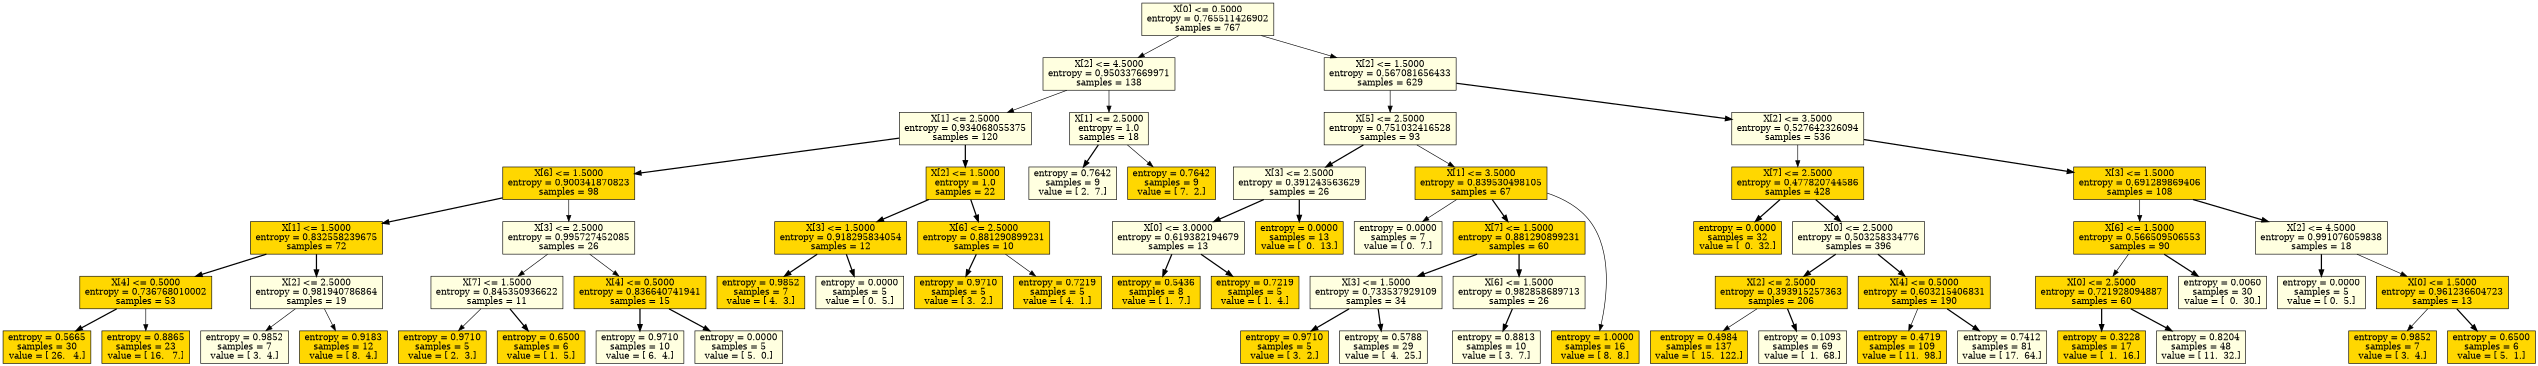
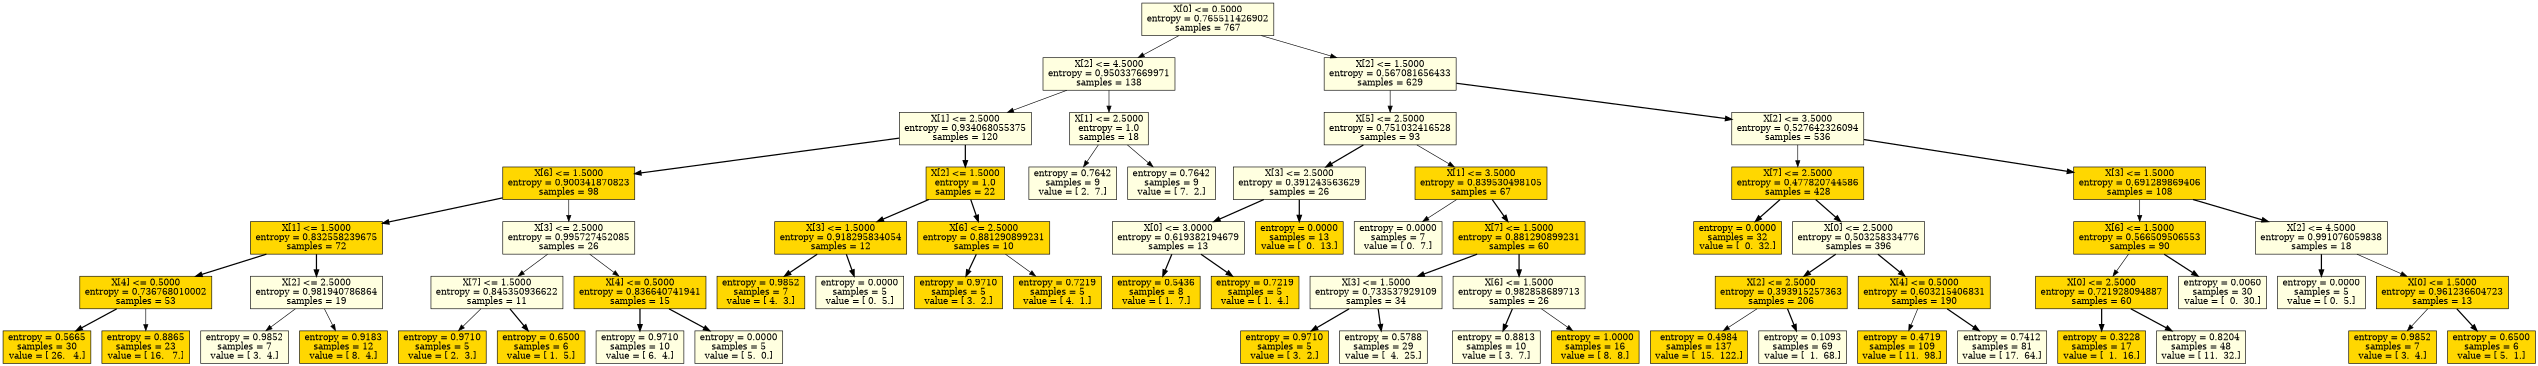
  digraph {
    node [fillcolor=gold shape=box style=filled]
    edge [style=bold]
    n1 [fillcolor=lightyellow label="X[0] <= 0.5000\nentropy = 0.765511426902\nsamples = 767"]
    n2 [fillcolor=lightyellow label="X[2] <= 4.5000\nentropy = 0.950337669971\nsamples = 138"]
    n3 [fillcolor=lightyellow label="X[2] <= 1.5000\nentropy = 0.567081656433\nsamples = 629"]
    n4 [fillcolor=lightyellow label="X[1] <= 2.5000\nentropy = 0.934068055375\nsamples = 120"]
    n5 [fillcolor=lightyellow label="X[1] <= 2.5000\nentropy = 1.0\nsamples = 18"]
    n6 [fillcolor=lightyellow label="X[5] <= 2.5000\nentropy = 0.751032416528\nsamples = 93"]
    n7 [fillcolor=lightyellow label="X[2] <= 3.5000\nentropy = 0.527642326094\nsamples = 536"]
    n8 [label="X[6] <= 1.5000\nentropy = 0.900341870823\nsamples = 98"]
    n9 [label="X[2] <= 1.5000\nentropy = 1.0\nsamples = 22"]
    n10 [fillcolor=lightyellow label="entropy = 0.7642\nsamples = 9\nvalue = [ 2.  7.]"]
-   n11 [label="entropy = 0.7642\nsamples = 9\nvalue = [ 7.  2.]"]
+   n11 [fillcolor=lightyellow label="entropy = 0.7642\nsamples = 9\nvalue = [ 7.  2.]"]
    n12 [fillcolor=lightyellow label="X[3] <= 2.5000\nentropy = 0.995727452085\nsamples = 26"]
    n13 [label="X[1] <= 1.5000\nentropy = 0.832558239675\nsamples = 72"]
    n14 [label="X[6] <= 2.5000\nentropy = 0.881290899231\nsamples = 10"]
    n15 [label="X[3] <= 1.5000\nentropy = 0.918295834054\nsamples = 12"]
    n16 [label="X[4] <= 0.5000\nentropy = 0.836640741941\nsamples = 15"]
    n17 [fillcolor=lightyellow label="X[7] <= 1.5000\nentropy = 0.845350936622\nsamples = 11"]
    n18 [fillcolor=lightyellow label="X[2] <= 2.5000\nentropy = 0.981940786864\nsamples = 19"]
    n19 [label="X[4] <= 0.5000\nentropy = 0.736768010002\nsamples = 53"]
    n20 [fillcolor=lightyellow label="entropy = 0.9710\nsamples = 10\nvalue = [ 6.  4.]"]
    n21 [fillcolor=lightyellow label="entropy = 0.0000\nsamples = 5\nvalue = [ 5.  0.]"]
    n22 [label="entropy = 0.9710\nsamples = 5\nvalue = [ 2.  3.]"]
    n23 [label="entropy = 0.6500\nsamples = 6\nvalue = [ 1.  5.]"]
    n24 [fillcolor=lightyellow label="entropy = 0.9852\nsamples = 7\nvalue = [ 3.  4.]"]
    n25 [label="entropy = 0.9183\nsamples = 12\nvalue = [ 8.  4.]"]
    n26 [label="entropy = 0.5665\nsamples = 30\nvalue = [ 26.   4.]"]
    n27 [label="entropy = 0.8865\nsamples = 23\nvalue = [ 16.   7.]"]
    n28 [label="entropy = 0.7219\nsamples = 5\nvalue = [ 4.  1.]"]
    n29 [label="entropy = 0.9710\nsamples = 5\nvalue = [ 3.  2.]"]
    n30 [fillcolor=lightyellow label="entropy = 0.0000\nsamples = 5\nvalue = [ 0.  5.]"]
    n31 [label="entropy = 0.9852\nsamples = 7\nvalue = [ 4.  3.]"]
    n32 [fillcolor=lightyellow label="X[3] <= 2.5000\nentropy = 0.391243563629\nsamples = 26"]
    n33 [label="X[1] <= 3.5000\nentropy = 0.839530498105\nsamples = 67"]
    n34 [label="X[7] <= 2.5000\nentropy = 0.477820744586\nsamples = 428"]
    n35 [label="X[3] <= 1.5000\nentropy = 0.691289869406\nsamples = 108"]
    n36 [label="entropy = 0.0000\nsamples = 13\nvalue = [  0.  13.]"]
    n37 [fillcolor=lightyellow label="X[0] <= 3.0000\nentropy = 0.619382194679\nsamples = 13"]
    n38 [label="X[7] <= 1.5000\nentropy = 0.881290899231\nsamples = 60"]
    n39 [fillcolor=lightyellow label="entropy = 0.0000\nsamples = 7\nvalue = [ 0.  7.]"]
    n40 [label="entropy = 0.7219\nsamples = 5\nvalue = [ 1.  4.]"]
    n41 [label="entropy = 0.5436\nsamples = 8\nvalue = [ 1.  7.]"]
    n42 [fillcolor=lightyellow label="X[6] <= 1.5000\nentropy = 0.982858689713\nsamples = 26"]
    n43 [fillcolor=lightyellow label="X[3] <= 1.5000\nentropy = 0.733537929109\nsamples = 34"]
    n44 [fillcolor=lightyellow label="entropy = 0.8813\nsamples = 10\nvalue = [ 3.  7.]"]
    n45 [label="entropy = 1.0000\nsamples = 16\nvalue = [ 8.  8.]"]
    n46 [label="entropy = 0.9710\nsamples = 5\nvalue = [ 3.  2.]"]
    n47 [fillcolor=lightyellow label="entropy = 0.5788\nsamples = 29\nvalue = [  4.  25.]"]
    n48 [fillcolor=lightyellow label="X[0] <= 2.5000\nentropy = 0.503258334776\nsamples = 396"]
    n49 [label="entropy = 0.0000\nsamples = 32\nvalue = [  0.  32.]"]
    n50 [fillcolor=lightyellow label="X[2] <= 4.5000\nentropy = 0.991076059838\nsamples = 18"]
    n51 [label="X[6] <= 1.5000\nentropy = 0.566509506553\nsamples = 90"]
    n52 [label="X[4] <= 0.5000\nentropy = 0.603215406831\nsamples = 190"]
    n53 [label="X[2] <= 2.5000\nentropy = 0.393915257363\nsamples = 206"]
    n54 [label="entropy = 0.4719\nsamples = 109\nvalue = [ 11.  98.]"]
    n55 [fillcolor=lightyellow label="entropy = 0.7412\nsamples = 81\nvalue = [ 17.  64.]"]
    n56 [label="entropy = 0.4984\nsamples = 137\nvalue = [  15.  122.]"]
    n57 [fillcolor=lightyellow label="entropy = 0.1093\nsamples = 69\nvalue = [  1.  68.]"]
    n58 [label="X[0] <= 1.5000\nentropy = 0.961236604723\nsamples = 13"]
    n59 [fillcolor=lightyellow label="entropy = 0.0000\nsamples = 5\nvalue = [ 0.  5.]"]
    n60 [fillcolor=lightyellow label="entropy = 0.0060\nsamples = 30\nvalue = [  0.  30.]"]
    n61 [label="X[0] <= 2.5000\nentropy = 0.721928094887\nsamples = 60"]
    n62 [label="entropy = 0.9852\nsamples = 7\nvalue = [ 3.  4.]"]
    n63 [label="entropy = 0.6500\nsamples = 6\nvalue = [ 5.  1.]"]
    n64 [label="entropy = 0.3228\nsamples = 17\nvalue = [  1.  16.]"]
    n65 [fillcolor=lightyellow label="entropy = 0.8204\nsamples = 48\nvalue = [ 11.  32.]"]
    n1 -> n2 [style=solid]
    n1 -> n3 [style=solid]
    n2 -> n4 [style=solid]
    n2 -> n5 [style=solid]
    n3 -> n6 [style=solid]
    n3 -> n7
    n4 -> n8
    n4 -> n9
-   n5 -> n10
+   n5 -> n10 [style=solid]
    n5 -> n11 [style=solid]
    n6 -> n32
    n6 -> n33 [style=solid]
    n7 -> n34 [style=solid]
    n7 -> n35
    n8 -> n12 [style=solid]
    n8 -> n13
    n9 -> n14
    n9 -> n15
    n12 -> n16 [style=solid]
    n12 -> n17 [style=solid]
    n13 -> n18
    n13 -> n19
    n14 -> n28 [style=solid]
    n14 -> n29
    n15 -> n30
    n15 -> n31
    n16 -> n20
    n16 -> n21
    n17 -> n22 [style=solid]
    n17 -> n23
    n18 -> n24 [style=solid]
    n18 -> n25 [style=solid]
    n19 -> n26
    n19 -> n27 [style=solid]
    n32 -> n36
    n32 -> n37
    n33 -> n38
    n33 -> n39 [style=solid]
    n34 -> n48
    n34 -> n49
    n35 -> n50
    n35 -> n51 [style=solid]
    n37 -> n40
    n37 -> n41
    n38 -> n42
    n38 -> n43
    n42 -> n44
-   n33 -> n45 [style=solid]
+   n42 -> n45 [style=solid]
    n43 -> n46
    n43 -> n47
    n48 -> n52
    n48 -> n53
    n50 -> n58 [style=solid]
    n50 -> n59
    n51 -> n60
    n51 -> n61 [style=solid]
    n52 -> n54 [style=solid]
    n52 -> n55
    n53 -> n56 [style=solid]
    n53 -> n57
    n58 -> n62 [style=solid]
    n58 -> n63
    n61 -> n64
    n61 -> n65
  }
